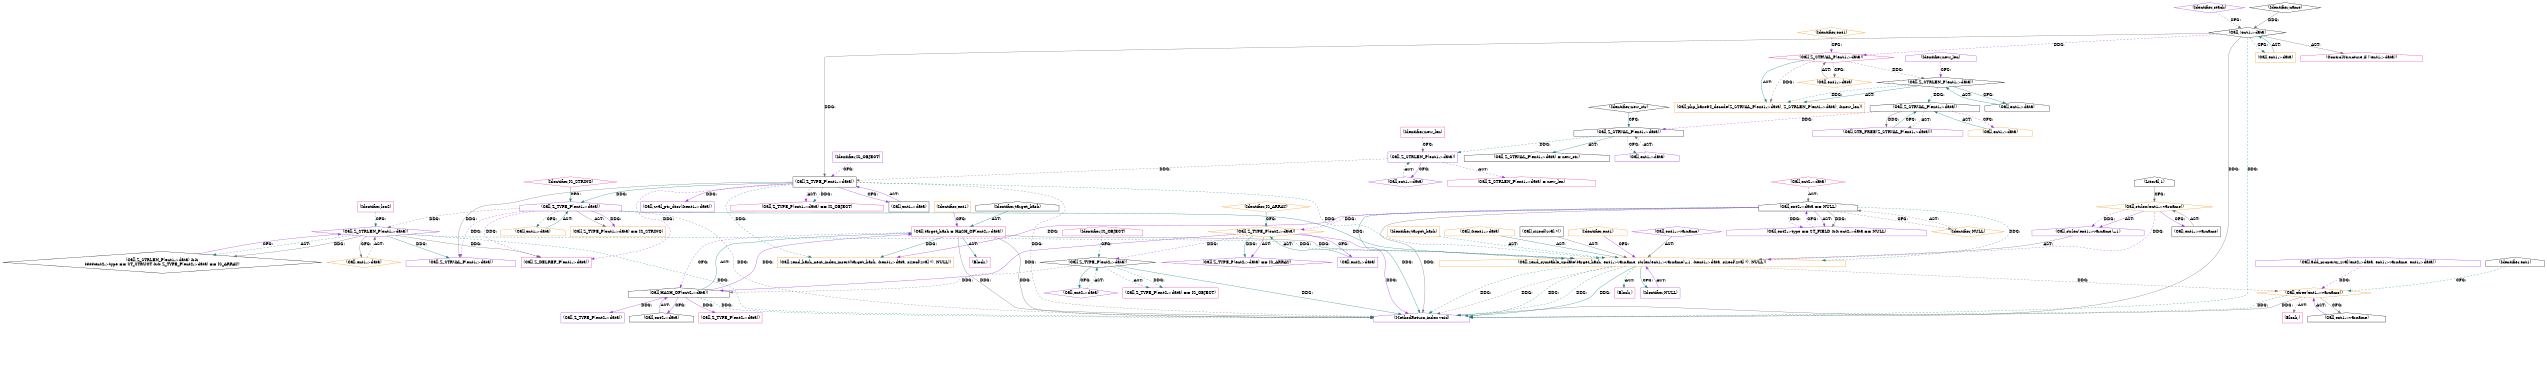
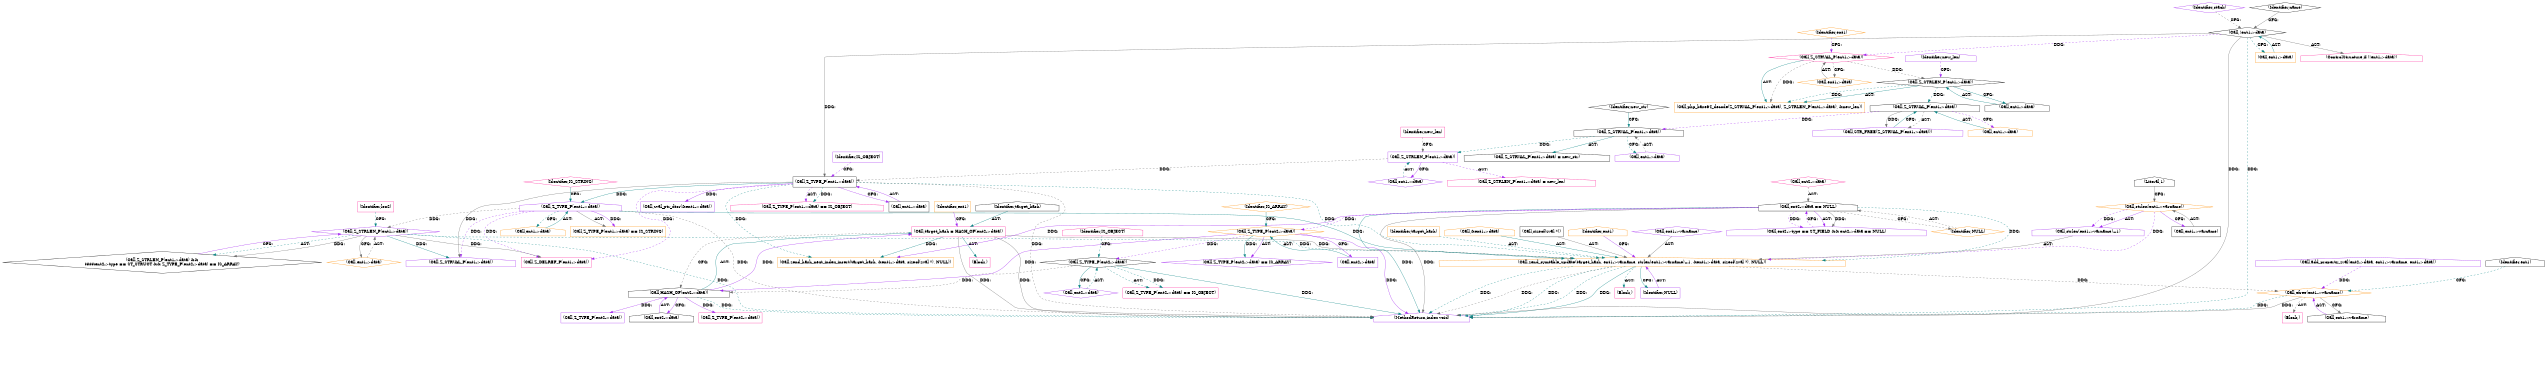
  digraph {
    node [color=purple shape=house]
    edge [color=teal style=solid]
    n1 [color=darkorange label="(Call,zend_symtable_update(target_hash, ent1->varname, strlen(ent1->varname)+1, &ent1->data, sizeof(zval *), NULL))"]
    n2 [color=darkorange label="(Call,efree(ent1->varname))" shape=diamond]
    n3 [label="(MethodReturn,index void)"]
    n4 [color=deeppink label="(Block,)" shape=box]
    n5 [label="(Identifier,NULL)" shape=box]
    n6 [color=black label="(Call,ent1->varname)"]
    n7 [color=deeppink label="(Block,)" shape=box]
    n8 [color=deeppink label="(Call,target_hash = HASH_OF(ent2->data))" shape=box]
    n9 [color=black label="(Call,HASH_OF(ent2->data))"]
    n10 [color=darkorange label="(Call,zend_hash_next_index_insert(target_hash, &ent1->data, sizeof(zval *), NULL))" shape=box]
    n11 [color=deeppink label="(Block,)" shape=box]
    n12 [label="(Call,Z_TYPE_P(ent2->data))" shape=box]
    n13 [color=black label="(Call,ent2->data)"]
    n14 [color=deeppink label="(Call,Z_TYPE_P(ent2->data))" shape=box]
    n15 [color=black label="(Call,Z_TYPE_P(ent2->data))" shape=diamond]
    n16 [label="(Call,ent2->data)" shape=diamond]
    n17 [color=deeppink label="(Call,Z_TYPE_P(ent2->data) == IS_OBJECT)" shape=box]
    n18 [color=darkorange label="(Call,Z_TYPE_P(ent2->data))" shape=diamond]
    n19 [label="(Call,Z_TYPE_P(ent2->data) == IS_ARRAY)" shape=diamond]
    n20 [label="(Call,ent2->data)" shape=box]
    n21 [color=black label="(Call,ent2->data == NULL)"]
    n22 [label="(Call,ent2->type == ST_FIELD && ent2->data == NULL)"]
    n23 [color=darkorange label="(Identifier,NULL)" shape=diamond]
    n24 [color=darkorange label="(Call,strlen(ent1->varname))" shape=diamond]
    n25 [label="(Call,strlen(ent1->varname)+1)"]
    n26 [color=black label="(Call,ent1->varname)" shape=box]
    n27 [label="(Call,Z_TYPE_P(ent1->data))"]
    n28 [label="(Call,Z_STRLEN_P(ent1->data))" shape=diamond]
    n29 [color=deeppink label="(Call,Z_DELREF_P(ent1->data))" shape=box]
    n30 [color=darkorange label="(Call,ent1->data)"]
    n31 [color=darkorange label="(Call,Z_TYPE_P(ent1->data) == IS_STRING)" shape=box]
    n32 [label="(Call,Z_STRVAL_P(ent1->data))"]
    n33 [color=black label="(Call,Z_STRLEN_P(ent1->data) &&\n\t\t\t\t\t\tent2->type == ST_STRUCT && Z_TYPE_P(ent2->data) == IS_ARRAY)" shape=diamond]
    n34 [color=darkorange label="(Call,ent1->data)" shape=diamond]
    n35 [color=black label="(Call,Z_TYPE_P(ent1->data))" shape=box]
    n36 [label="(Call,zval_ptr_dtor(&ent1->data))" shape=box]
    n37 [color=deeppink label="(Call,Z_TYPE_P(ent1->data) == IS_OBJECT)"]
    n38 [color=black label="(Call,ent1->data)" shape=box]
    n39 [color=black label="(Call,!ent1->data)" shape=diamond]
    n40 [color=deeppink label="(Call,Z_STRVAL_P(ent1->data))" shape=diamond]
    n41 [color=darkorange label="(Call,ent1->data)" shape=box]
    n42 [color=deeppink label="(ControlStructure,if (!ent1->data))"]
    n43 [color=black label="(Call,Z_STRLEN_P(ent1->data))" shape=diamond]
    n44 [color=darkorange label="(Call,php_base64_decode(Z_STRVAL_P(ent1->data), Z_STRLEN_P(ent1->data), &new_len))" shape=box]
    n45 [color=darkorange label="(Call,ent1->data)" shape=diamond]
    n46 [label="(Call,Z_STRLEN_P(ent1->data))" shape=box]
    n47 [label="(Call,ent1->data)" shape=diamond]
    n48 [color=deeppink label="(Call,Z_STRLEN_P(ent1->data) = new_len)"]
    n49 [color=black label="(Call,Z_STRVAL_P(ent1->data))"]
    n50 [color=black label="(Call,Z_STRVAL_P(ent1->data) = new_str)"]
    n51 [label="(Call,ent1->data)"]
    n52 [color=black label="(Call,Z_STRVAL_P(ent1->data))"]
    n53 [color=darkorange label="(Call,ent1->data)"]
    n54 [label="(Call,STR_FREE(Z_STRVAL_P(ent1->data)))"]
    n55 [color=black label="(Call,ent1->data)"]
    n56 [color=deeppink label="(Identifier,IS_STRING)" shape=diamond]
    n57 [color=black label="(Literal,1)"]
    n58 [label="(Identifier,new_len)"]
    n59 [label="(Identifier,IS_OBJECT)" shape=box]
    n60 [color=darkorange label="(Identifier,target_hash)" shape=box]
    n61 [color=darkorange label="(Identifier,ent1)" shape=box]
    n62 [color=deeppink label="(Identifier,len2)" shape=box]
    n63 [color=black label="(Identifier,new_str)" shape=diamond]
    n64 [color=darkorange label="(Call,&ent1->data)"]
    n65 [color=darkorange label="(Identifier,ent1)" shape=diamond]
    n66 [label="(Identifier,stack)" shape=diamond]
    n67 [color=black label="(Identifier,target_hash)"]
    n68 [color=deeppink label="(Identifier,IS_OBJECT)"]
    n69 [label="(Call,add_property_zval(ent2->data, ent1->varname, ent1->data))"]
    n70 [color=black label="(Identifier,name)" shape=diamond]
    n71 [color=black label="(Call,sizeof(zval *))" shape=box]
    n72 [color=deeppink label="(Identifier,new_len)" shape=box]
    n73 [color=darkorange label="(Identifier,IS_ARRAY)" shape=diamond]
    n74 [color=darkorange label="(Identifier,ent1)"]
    n75 [color=black label="(Identifier,ent1)"]
    n76 [color=deeppink label="(Call,ent2->data)" shape=diamond]
    n77 [label="(Call,ent1->varname)" shape=diamond]
    n1 -> n2 [color=gray40 label="DDG: " style=dashed]
    n1 -> n3 [label="DDG: " style=dashed]
    n1 -> n3 [label="DDG: " style=dashed]
    n1 -> n3 [label="DDG: "]
    n1 -> n3 [label="DDG: " style=dashed]
    n1 -> n3 [color=gray40 label="DDG: " style=dashed]
    n1 -> n4 [label="AST: " style=dashed]
    n1 -> n5 [label="CFG: "]
    n2 -> n3 [label="DDG: " style=dashed]
    n2 -> n3 [color=gray40 label="DDG: "]
    n2 -> n6 [color=gray40 label="CFG: "]
    n2 -> n7 [color=gray40 label="AST: " style=dashed]
    n5 -> n1 [color=purple label="AST: "]
    n6 -> n2 [color=purple label="AST: "]
    n8 -> n1 [color=gray40 label="DDG: "]
    n8 -> n3 [color=gray40 label="DDG: "]
    n8 -> n3 [color=gray40 label="DDG: "]
-   n8 -> n9 [color=purple label="CFG: " style=dashed]
+   n8 -> n9 [color=gray40 label="CFG: " style=dashed]
    n8 -> n10 [label="DDG: "]
    n8 -> n11 [label="AST: "]
    n9 -> n3 [label="DDG: " style=dashed]
    n9 -> n8 [label="AST: "]
    n9 -> n8 [color=purple label="DDG: "]
    n9 -> n12 [color=purple label="DDG: "]
    n9 -> n13 [color=purple label="CFG: "]
    n9 -> n14 [color=purple label="DDG: "]
    n13 -> n9 [color=purple label="AST: "]
    n15 -> n3 [label="DDG: "]
    n15 -> n9 [color=gray40 label="DDG: " style=dashed]
    n15 -> n16 [label="CFG: "]
    n15 -> n17 [label="AST: " style=dashed]
    n15 -> n17 [label="DDG: " style=dashed]
    n16 -> n15 [label="AST: " style=dashed]
    n18 -> n3 [color=purple label="DDG: "]
    n18 -> n9 [color=purple label="DDG: "]
    n18 -> n15 [color=purple label="DDG: " style=dashed]
    n18 -> n19 [color=purple label="AST: "]
    n18 -> n19 [label="DDG: "]
    n18 -> n20 [color=purple label="CFG: "]
    n20 -> n18 [label="AST: "]
    n21 -> n1 [label="DDG: " style=dashed]
    n21 -> n3 [label="DDG: "]
    n21 -> n3 [color=gray40 label="DDG: "]
    n21 -> n10 [color=purple label="DDG: "]
    n21 -> n18 [color=purple label="DDG: " style=dashed]
    n21 -> n22 [color=purple label="AST: "]
    n21 -> n22 [color=gray40 label="DDG: "]
    n21 -> n22 [color=purple label="DDG: " style=dashed]
    n21 -> n23 [color=gray40 label="CFG: " style=dashed]
    n22 -> n21 [color=purple label="CFG: " style=dashed]
    n23 -> n21 [color=gray40 label="AST: " style=dashed]
    n24 -> n1 [color=purple label="DDG: " style=dashed]
    n24 -> n25 [color=purple label="AST: "]
    n24 -> n25 [color=purple label="DDG: " style=dashed]
    n24 -> n26 [color=purple label="CFG: "]
    n25 -> n1 [color=gray40 label="AST: "]
    n26 -> n24 [color=gray40 label="AST: "]
    n27 -> n1 [label="DDG: "]
    n27 -> n3 [color=gray40 label="DDG: " style=dashed]
    n27 -> n28 [color=gray40 label="DDG: " style=dashed]
    n27 -> n29 [color=purple label="DDG: " style=dashed]
    n27 -> n30 [label="CFG: " style=dashed]
    n27 -> n31 [color=gray40 label="AST: "]
    n27 -> n31 [color=purple label="DDG: "]
    n27 -> n32 [color=purple label="DDG: " style=dashed]
    n28 -> n1 [label="DDG: " style=dashed]
    n28 -> n3 [label="DDG: " style=dashed]
    n28 -> n29 [color=gray40 label="DDG: "]
    n28 -> n32 [label="DDG: "]
    n28 -> n33 [label="AST: " style=dashed]
    n28 -> n33 [color=gray40 label="DDG: "]
    n28 -> n34 [color=gray40 label="CFG: "]
    n30 -> n27 [label="AST: "]
    n33 -> n28 [color=purple label="CFG: "]
    n34 -> n28 [color=gray40 label="AST: " style=dashed]
    n35 -> n1 [label="DDG: " style=dashed]
    n35 -> n3 [color=gray40 label="DDG: " style=dashed]
    n35 -> n10 [label="DDG: " style=dashed]
    n35 -> n27 [label="DDG: "]
    n35 -> n29 [color=purple label="DDG: " style=dashed]
    n35 -> n32 [color=gray40 label="DDG: "]
    n35 -> n36 [color=purple label="DDG: "]
    n35 -> n37 [color=purple label="AST: " style=dashed]
    n35 -> n37 [label="DDG: " style=dashed]
    n35 -> n38 [color=purple label="CFG: "]
    n38 -> n35 [color=purple label="AST: "]
    n39 -> n3 [color=gray40 label="DDG: "]
    n39 -> n3 [label="DDG: " style=dashed]
    n39 -> n35 [color=gray40 label="DDG: "]
    n39 -> n40 [color=purple label="DDG: " style=dashed]
    n39 -> n41 [label="CFG: " style=dashed]
    n39 -> n42 [color=gray40 label="AST: "]
    n40 -> n43 [color=gray40 label="DDG: " style=dashed]
    n40 -> n44 [label="AST: "]
    n40 -> n44 [color=gray40 label="DDG: " style=dashed]
    n40 -> n45 [color=gray40 label="CFG: " style=dashed]
    n41 -> n39 [label="AST: "]
    n43 -> n44 [label="AST: "]
    n43 -> n44 [label="DDG: " style=dashed]
    n43 -> n52 [label="DDG: " style=dashed]
    n43 -> n55 [label="CFG: "]
    n45 -> n40 [color=gray40 label="AST: "]
    n46 -> n35 [color=gray40 label="DDG: " style=dashed]
    n46 -> n47 [color=purple label="CFG: "]
    n46 -> n48 [color=purple label="AST: " style=dashed]
    n47 -> n46 [label="AST: " style=dashed]
    n49 -> n46 [label="DDG: " style=dashed]
    n49 -> n50 [label="AST: "]
    n49 -> n51 [label="CFG: " style=dashed]
    n51 -> n49 [color=gray40 label="AST: " style=dashed]
    n52 -> n49 [color=purple label="DDG: " style=dashed]
    n52 -> n53 [color=purple label="CFG: " style=dashed]
    n52 -> n54 [color=gray40 label="AST: " style=dashed]
    n52 -> n54 [color=gray40 label="DDG: "]
    n53 -> n52 [label="AST: "]
    n54 -> n52 [label="CFG: "]
    n55 -> n43 [label="AST: "]
    n56 -> n27 [label="CFG: "]
    n57 -> n24 [color=gray40 label="CFG: "]
    n58 -> n43 [color=purple label="CFG: " style=dashed]
    n59 -> n35 [color=purple label="CFG: " style=dashed]
    n60 -> n1 [label="AST: " style=dashed]
    n61 -> n8 [color=purple label="CFG: "]
    n62 -> n28 [label="CFG: " style=dashed]
    n63 -> n49 [label="CFG: "]
    n64 -> n1 [label="AST: "]
    n65 -> n40 [color=purple label="CFG: " style=dashed]
    n66 -> n39 [color=gray40 label="CFG: " style=dashed]
    n67 -> n8 [label="AST: "]
    n68 -> n15 [label="CFG: " style=dashed]
    n69 -> n2 [color=purple label="DDG: " style=dashed]
-   n70 -> n39 [color=gray40 label="DDG: "]
+   n70 -> n39 [color=gray40 label="CFG: "]
    n71 -> n1 [color=gray40 label="AST: "]
    n72 -> n46 [color=gray40 label="CFG: " style=dashed]
    n73 -> n18 [label="CFG: "]
    n74 -> n1 [color=purple label="CFG: "]
    n75 -> n2 [label="CFG: " style=dashed]
    n76 -> n21 [color=gray40 label="AST: " style=dashed]
    n77 -> n1 [color=gray40 label="AST: "]
  }
